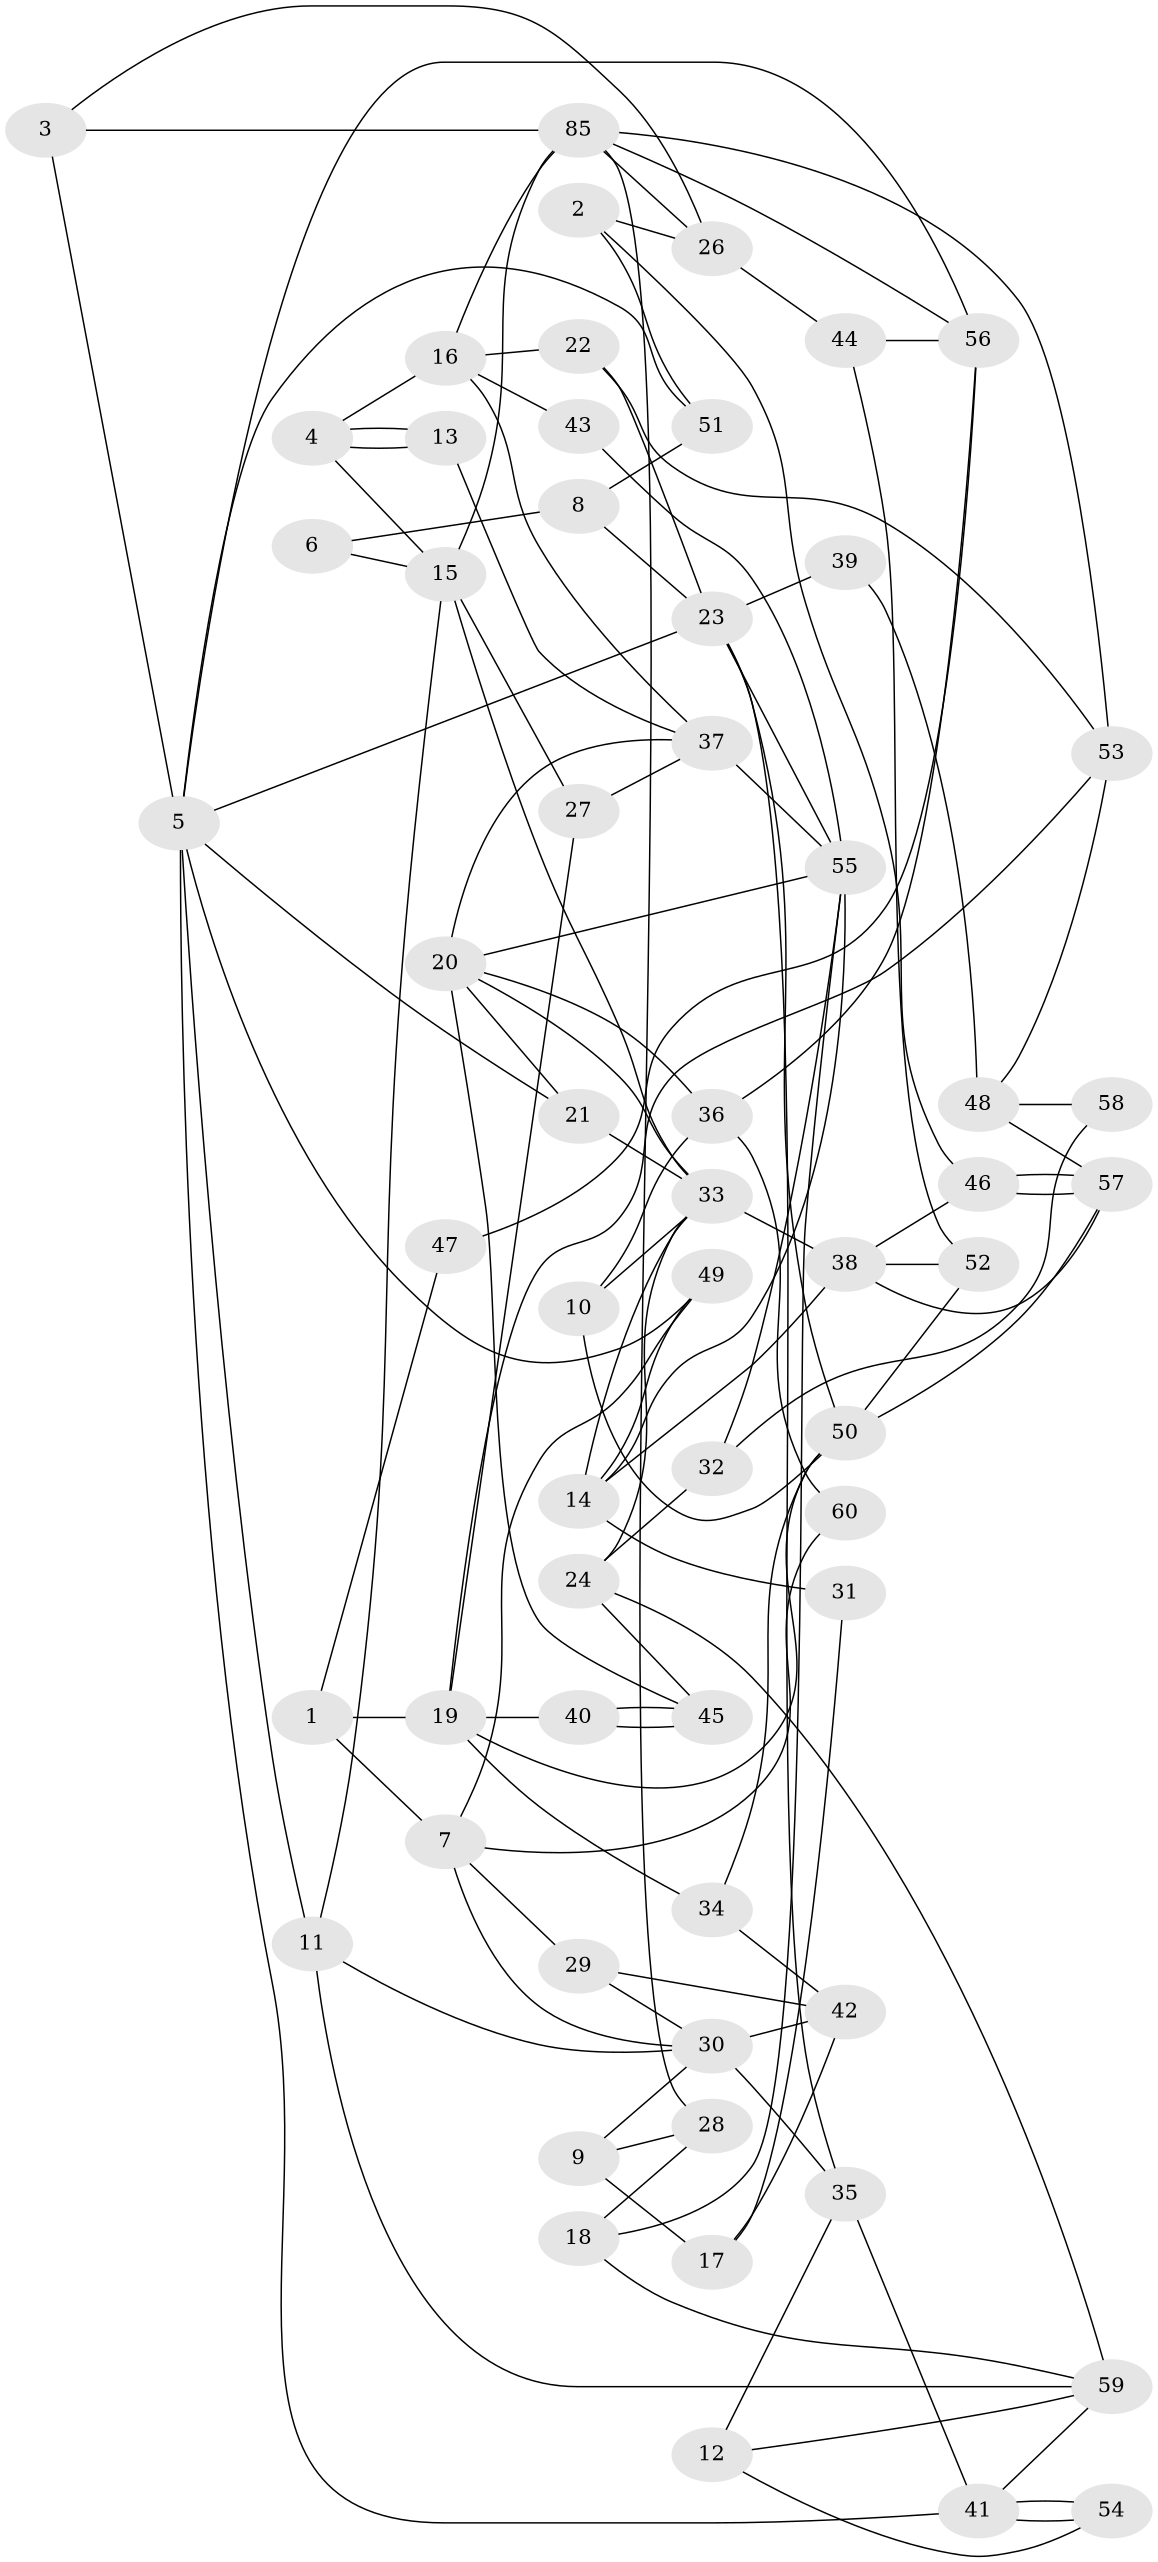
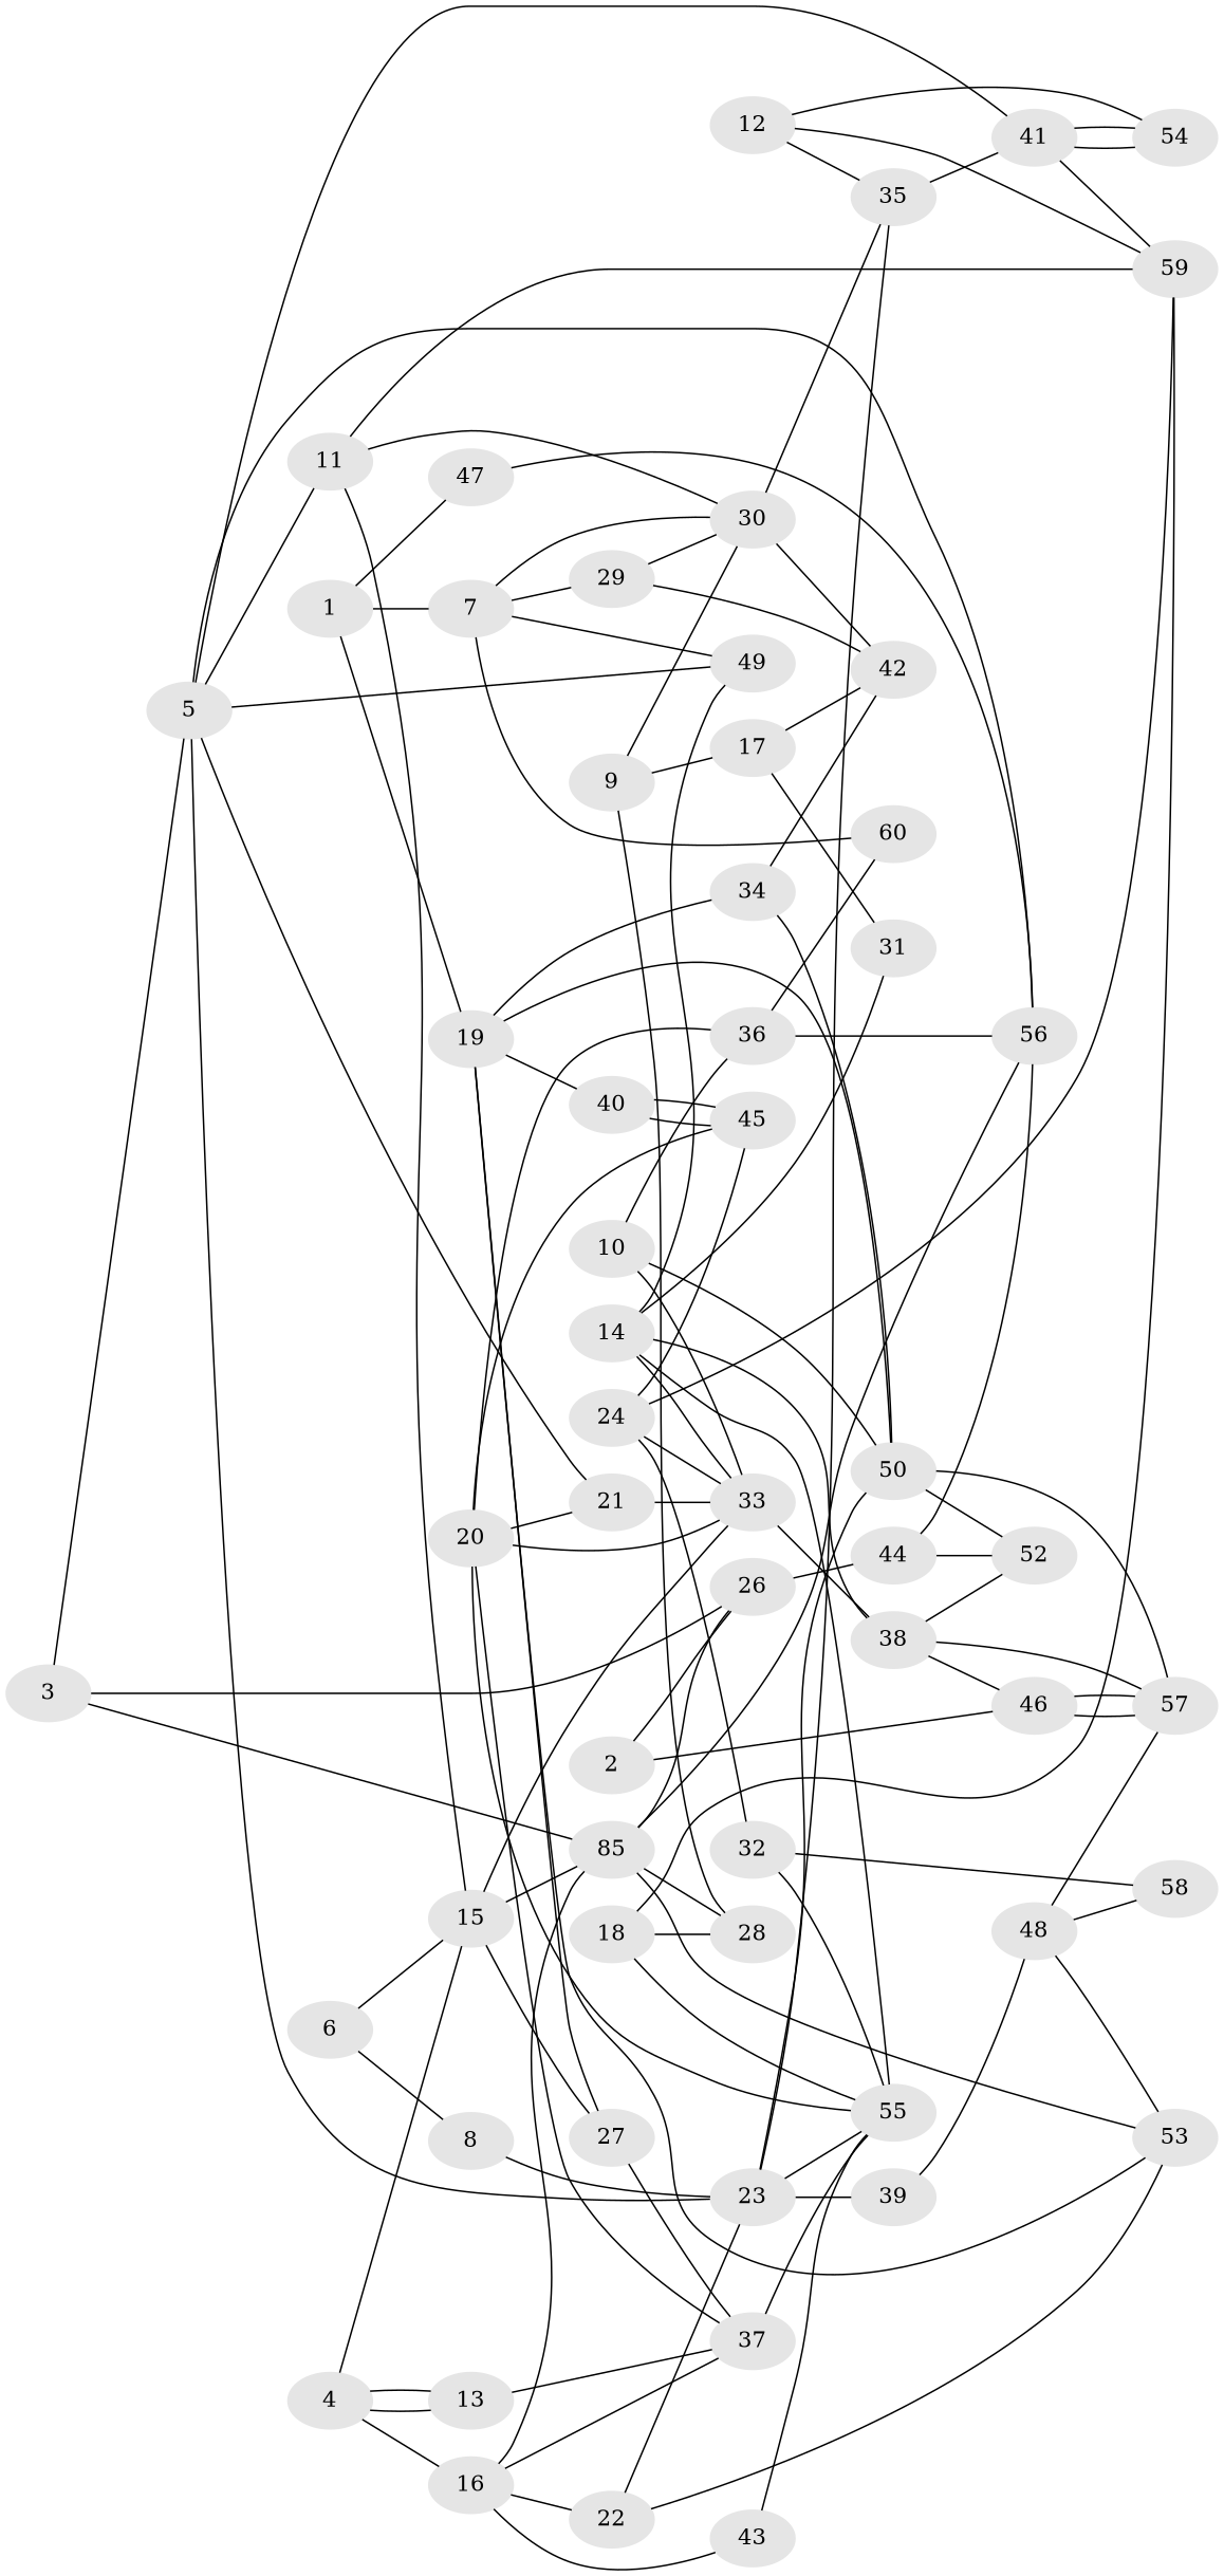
  graph {
    rankdir=LR
    node [color=gray90 style=filled]
    1
    7
    19
    47
    49
    29
    30
    60
    50
    27
    34
    40
    53
    56
    2
    26
    46
-   51
    44
    57
    3
    5
    n23 [label=85]
    11
    21
    23
    41
    28
    43
    55
    4
    13
    15
    16
    37
    33
    22
    59
    35
    39
    54
    6
    8
    42
    9
    17
    31
    10
    36
    38
    52
    12
    14
    18
    45
    20
    48
    24
    32
    58
    1 -- 7
    1 -- 19
    1 -- 47
    7 -- 49
    7 -- 29
    7 -- 30
    7 -- 60
    19 -- 50
    19 -- 27
    19 -- 34
    19 -- 40
    19 -- 53
    47 -- 56
    29 -- 30
    29 -- 42
    30 -- 35
    30 -- 42
    50 -- 57
    50 -- 52
    27 -- 37
    34 -- 50
    34 -- 42
    40 -- 45
    40 -- 45
    2 -- 26
    2 -- 46
-   2 -- 51
    26 -- 44
    46 -- 57
    46 -- 57
    44 -- 56
    44 -- 52
    3 -- 26
    3 -- 5
    3 -- n23
    5 -- 49
    5 -- 56
-   5 -- 51
    5 -- 11
    5 -- 21
    5 -- 23
    5 -- 41
    n23 -- 53
    n23 -- 56
    n23 -- 26
    n23 -- 28
    11 -- 30
    11 -- 15
    11 -- 59
    21 -- 33
    23 -- 50
    23 -- 55
    23 -- 35
    23 -- 39
    41 -- 59
    41 -- 54
    41 -- 54
    43 -- 55
    4 -- 13
    4 -- 13
    4 -- 15
    4 -- 16
    13 -- 37
    15 -- 27
    15 -- n23
    15 -- 33
    16 -- n23
    16 -- 43
    16 -- 37
    16 -- 22
    37 -- 55
    33 -- 38
    22 -- 53
    22 -- 23
    35 -- 41
    39 -- 48
    6 -- 15
    6 -- 8
-   8 -- 51
    8 -- 23
    9 -- 30
    9 -- 28
    9 -- 17
    17 -- 42
    17 -- 31
    10 -- 50
    10 -- 33
    10 -- 36
    36 -- 60
    36 -- 56
    38 -- 46
    38 -- 57
    38 -- 52
    12 -- 59
    12 -- 35
    12 -- 54
    14 -- 49
    14 -- 55
    14 -- 33
    14 -- 31
    14 -- 38
    18 -- 28
    18 -- 55
    18 -- 59
    20 -- 21
    20 -- 55
    20 -- 37
    20 -- 33
    20 -- 36
    20 -- 45
    48 -- 53
    48 -- 57
    48 -- 58
    24 -- 33
    24 -- 59
    24 -- 45
    24 -- 32
    32 -- 55
    32 -- 58
  }
